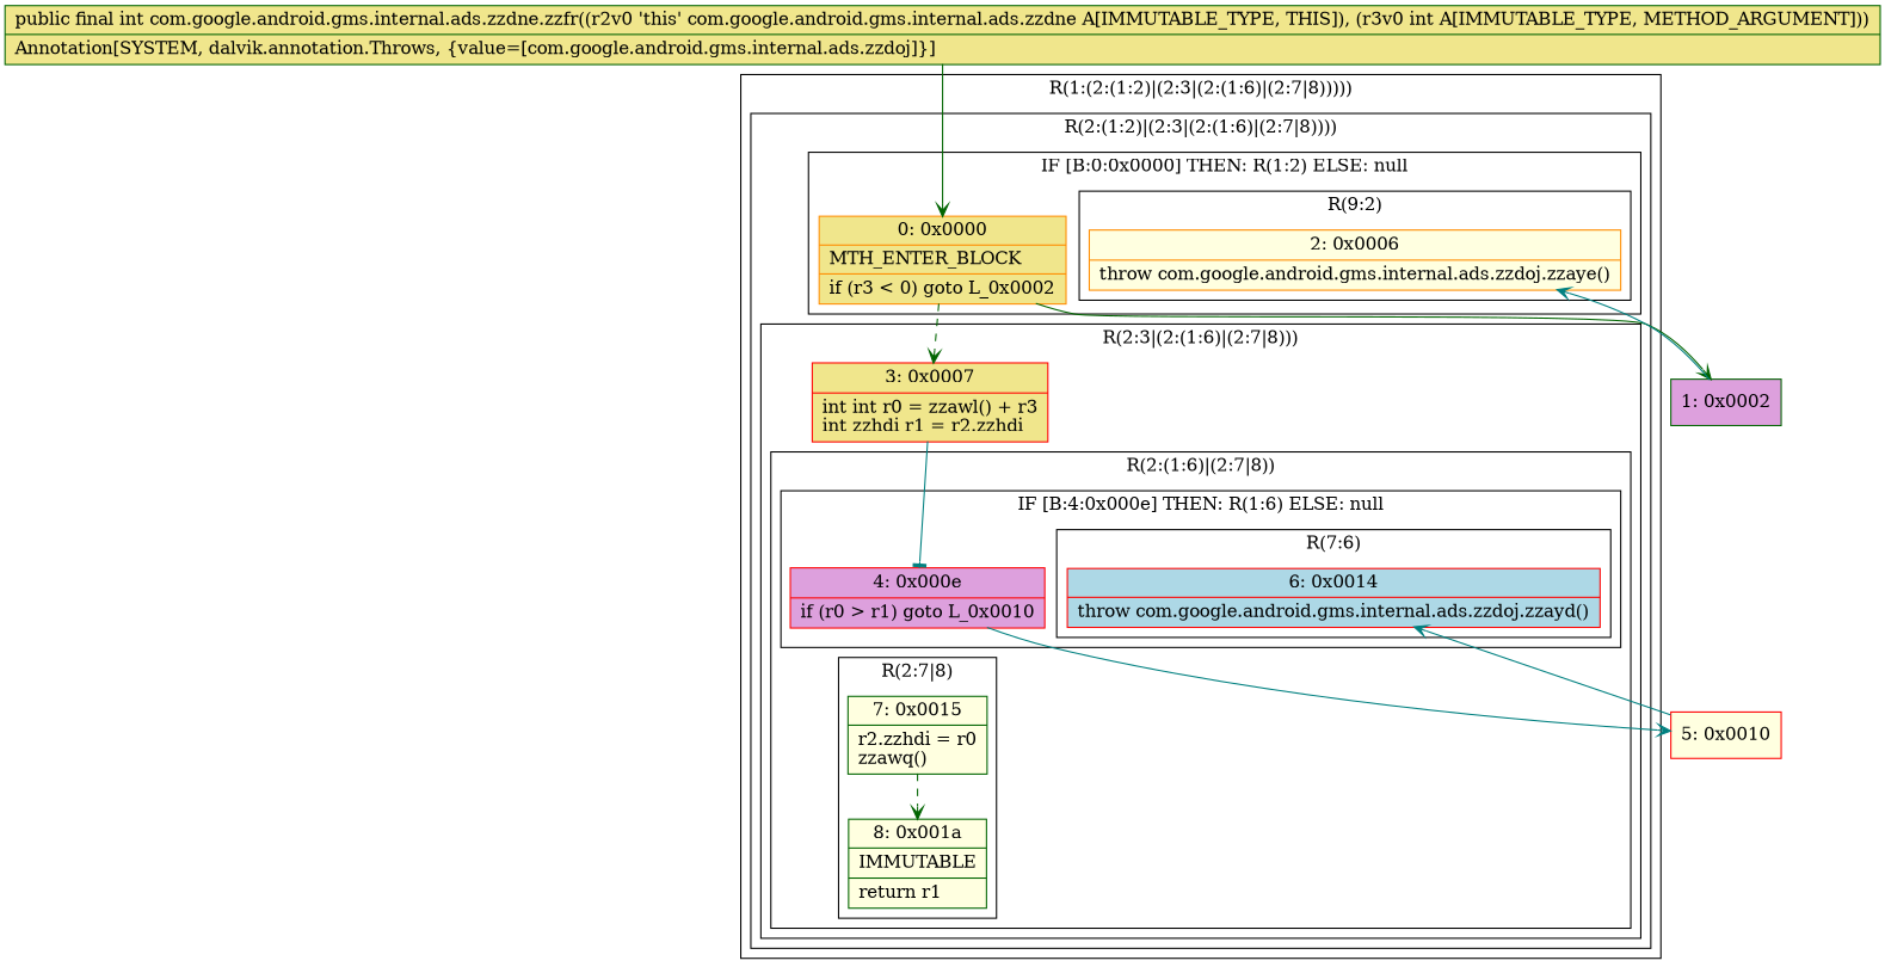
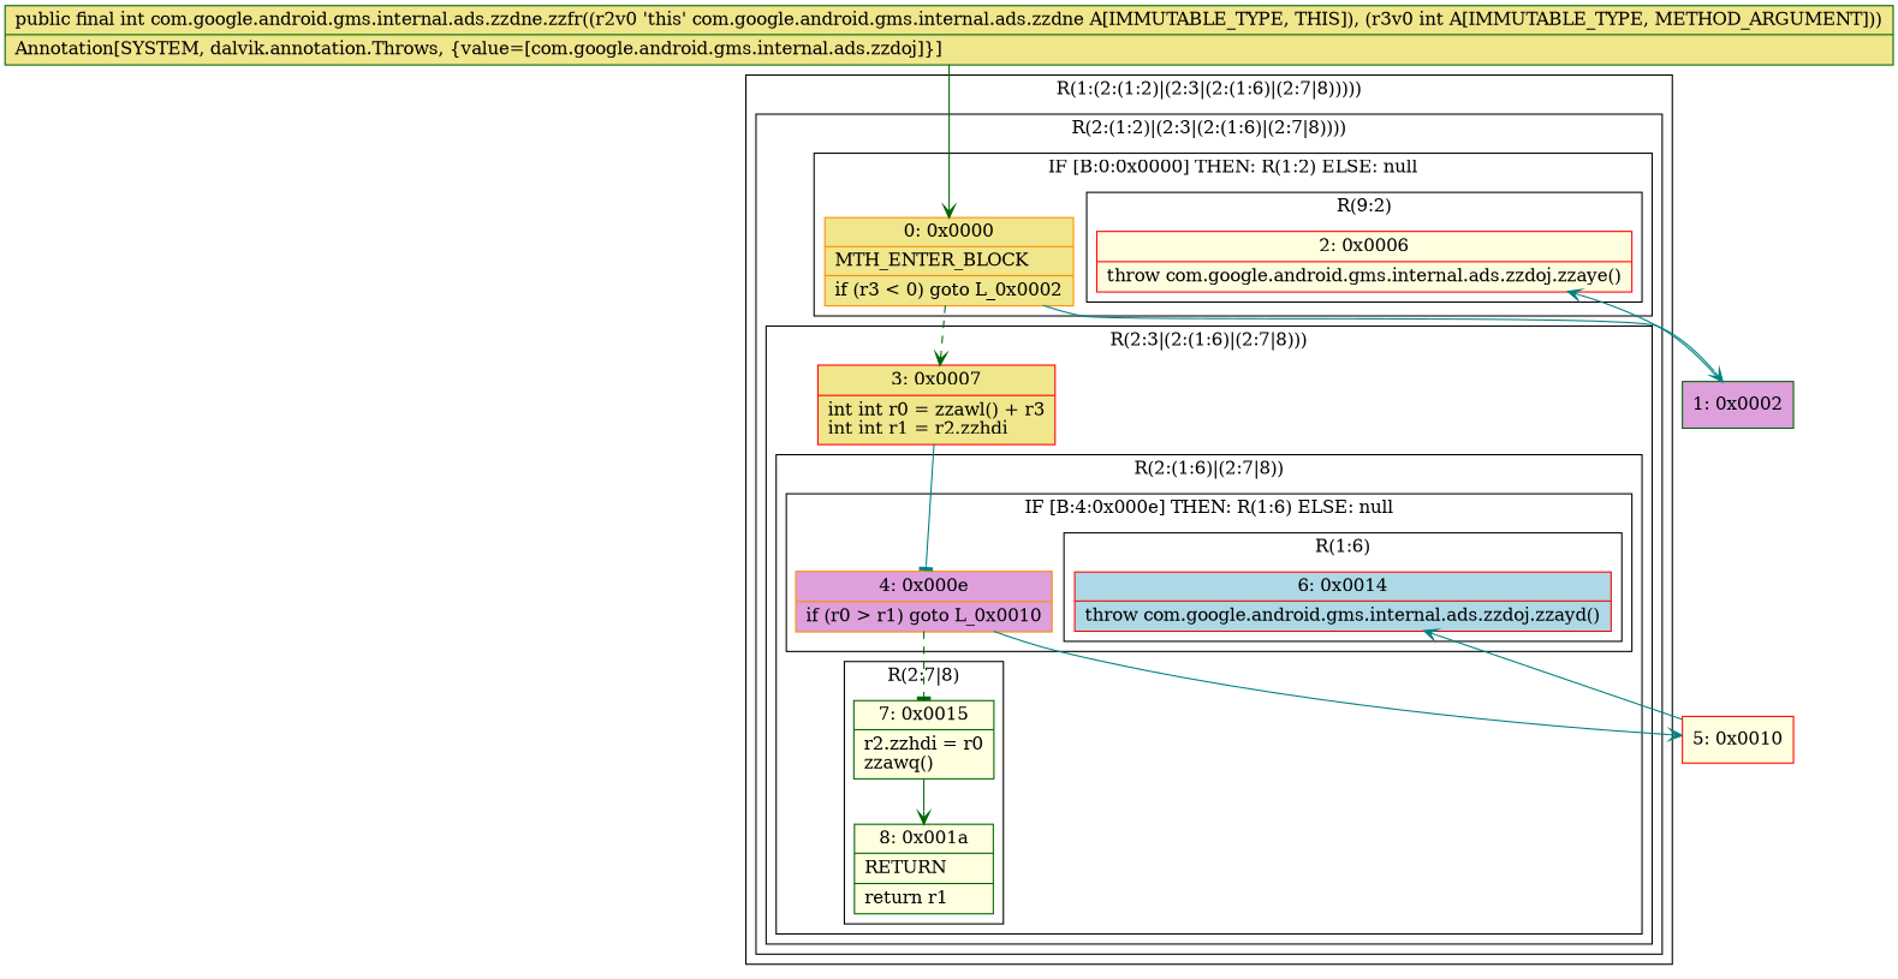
  digraph {
    node [color=darkgreen fillcolor=lightyellow shape=record style=filled]
    edge [arrowhead=vee color=darkgreen]
-   n1 [color=darkorange label="{2\:\ 0x0006|throw com.google.android.gms.internal.ads.zzdoj.zzaye()\l}"]
+   n1 [color=red label="{2\:\ 0x0006|throw com.google.android.gms.internal.ads.zzdoj.zzaye()\l}"]
    n2 [color=darkorange fillcolor=khaki label="{0\:\ 0x0000|MTH_ENTER_BLOCK\l|if (r3 \< 0) goto L_0x0002\l}"]
    n3 [color=red fillcolor=lightblue label="{6\:\ 0x0014|throw com.google.android.gms.internal.ads.zzdoj.zzayd()\l}"]
-   n4 [color=red fillcolor=plum label="{4\:\ 0x000e|if (r0 \> r1) goto L_0x0010\l}"]
+   n4 [color=darkorange fillcolor=plum label="{4\:\ 0x000e|if (r0 \> r1) goto L_0x0010\l}"]
    n5 [label="{7\:\ 0x0015|r2.zzhdi = r0\lzzawq()\l}"]
-   n6 [label="{8\:\ 0x001a|IMMUTABLE\l|return r1\l}"]
-   n7 [color=red fillcolor=khaki label="{3\:\ 0x0007|int int r0 = zzawl() + r3\lint zzhdi r1 = r2.zzhdi\l}"]
+   n6 [label="{8\:\ 0x001a|RETURN\l|return r1\l}"]
+   n7 [color=red fillcolor=khaki label="{3\:\ 0x0007|int int r0 = zzawl() + r3\lint int r1 = r2.zzhdi\l}"]
    n8 [fillcolor=plum label="{1\:\ 0x0002}"]
    n9 [color=red label="{5\:\ 0x0010}"]
    n10 [fillcolor=khaki label="{public final int com.google.android.gms.internal.ads.zzdne.zzfr((r2v0 'this' com.google.android.gms.internal.ads.zzdne A[IMMUTABLE_TYPE, THIS]), (r3v0 int A[IMMUTABLE_TYPE, METHOD_ARGUMENT]))  | Annotation[SYSTEM, dalvik.annotation.Throws, \{value=[com.google.android.gms.internal.ads.zzdoj]\}]\l}"]
    subgraph cluster_1 {
      label="R(1:(2:(1:2)|(2:3|(2:(1:6)|(2:7|8)))))"
      subgraph cluster_2 {
        label="R(2:(1:2)|(2:3|(2:(1:6)|(2:7|8))))"
        subgraph cluster_3 {
          label="IF [B:0:0x0000] THEN: R(1:2) ELSE: null"
          n2
          subgraph cluster_4 {
            label="R(9:2)"
            n1
          }
        }
        subgraph cluster_5 {
          label="R(2:3|(2:(1:6)|(2:7|8)))"
          n7
          subgraph cluster_6 {
            label="R(2:(1:6)|(2:7|8))"
            subgraph cluster_7 {
              label="IF [B:4:0x000e] THEN: R(1:6) ELSE: null"
              n4
              subgraph cluster_8 {
-               label="R(7:6)"
+               label="R(1:6)"
                n3
              }
            }
            subgraph cluster_9 {
              label="R(2:7|8)"
              n5
              n6
            }
          }
        }
      }
    }
    n2 -> n7 [style=dashed]
-   n2 -> n8
+   n2 -> n8 [color=teal]
+   n4 -> n5 [arrowhead=tee style=dashed]
    n4 -> n9 [color=teal]
-   n5 -> n6 [style=dashed]
+   n5 -> n6
    n7 -> n4 [arrowhead=tee color=teal]
    n8 -> n1 [color=teal]
    n9 -> n3 [color=teal]
    n10 -> n2
  }
